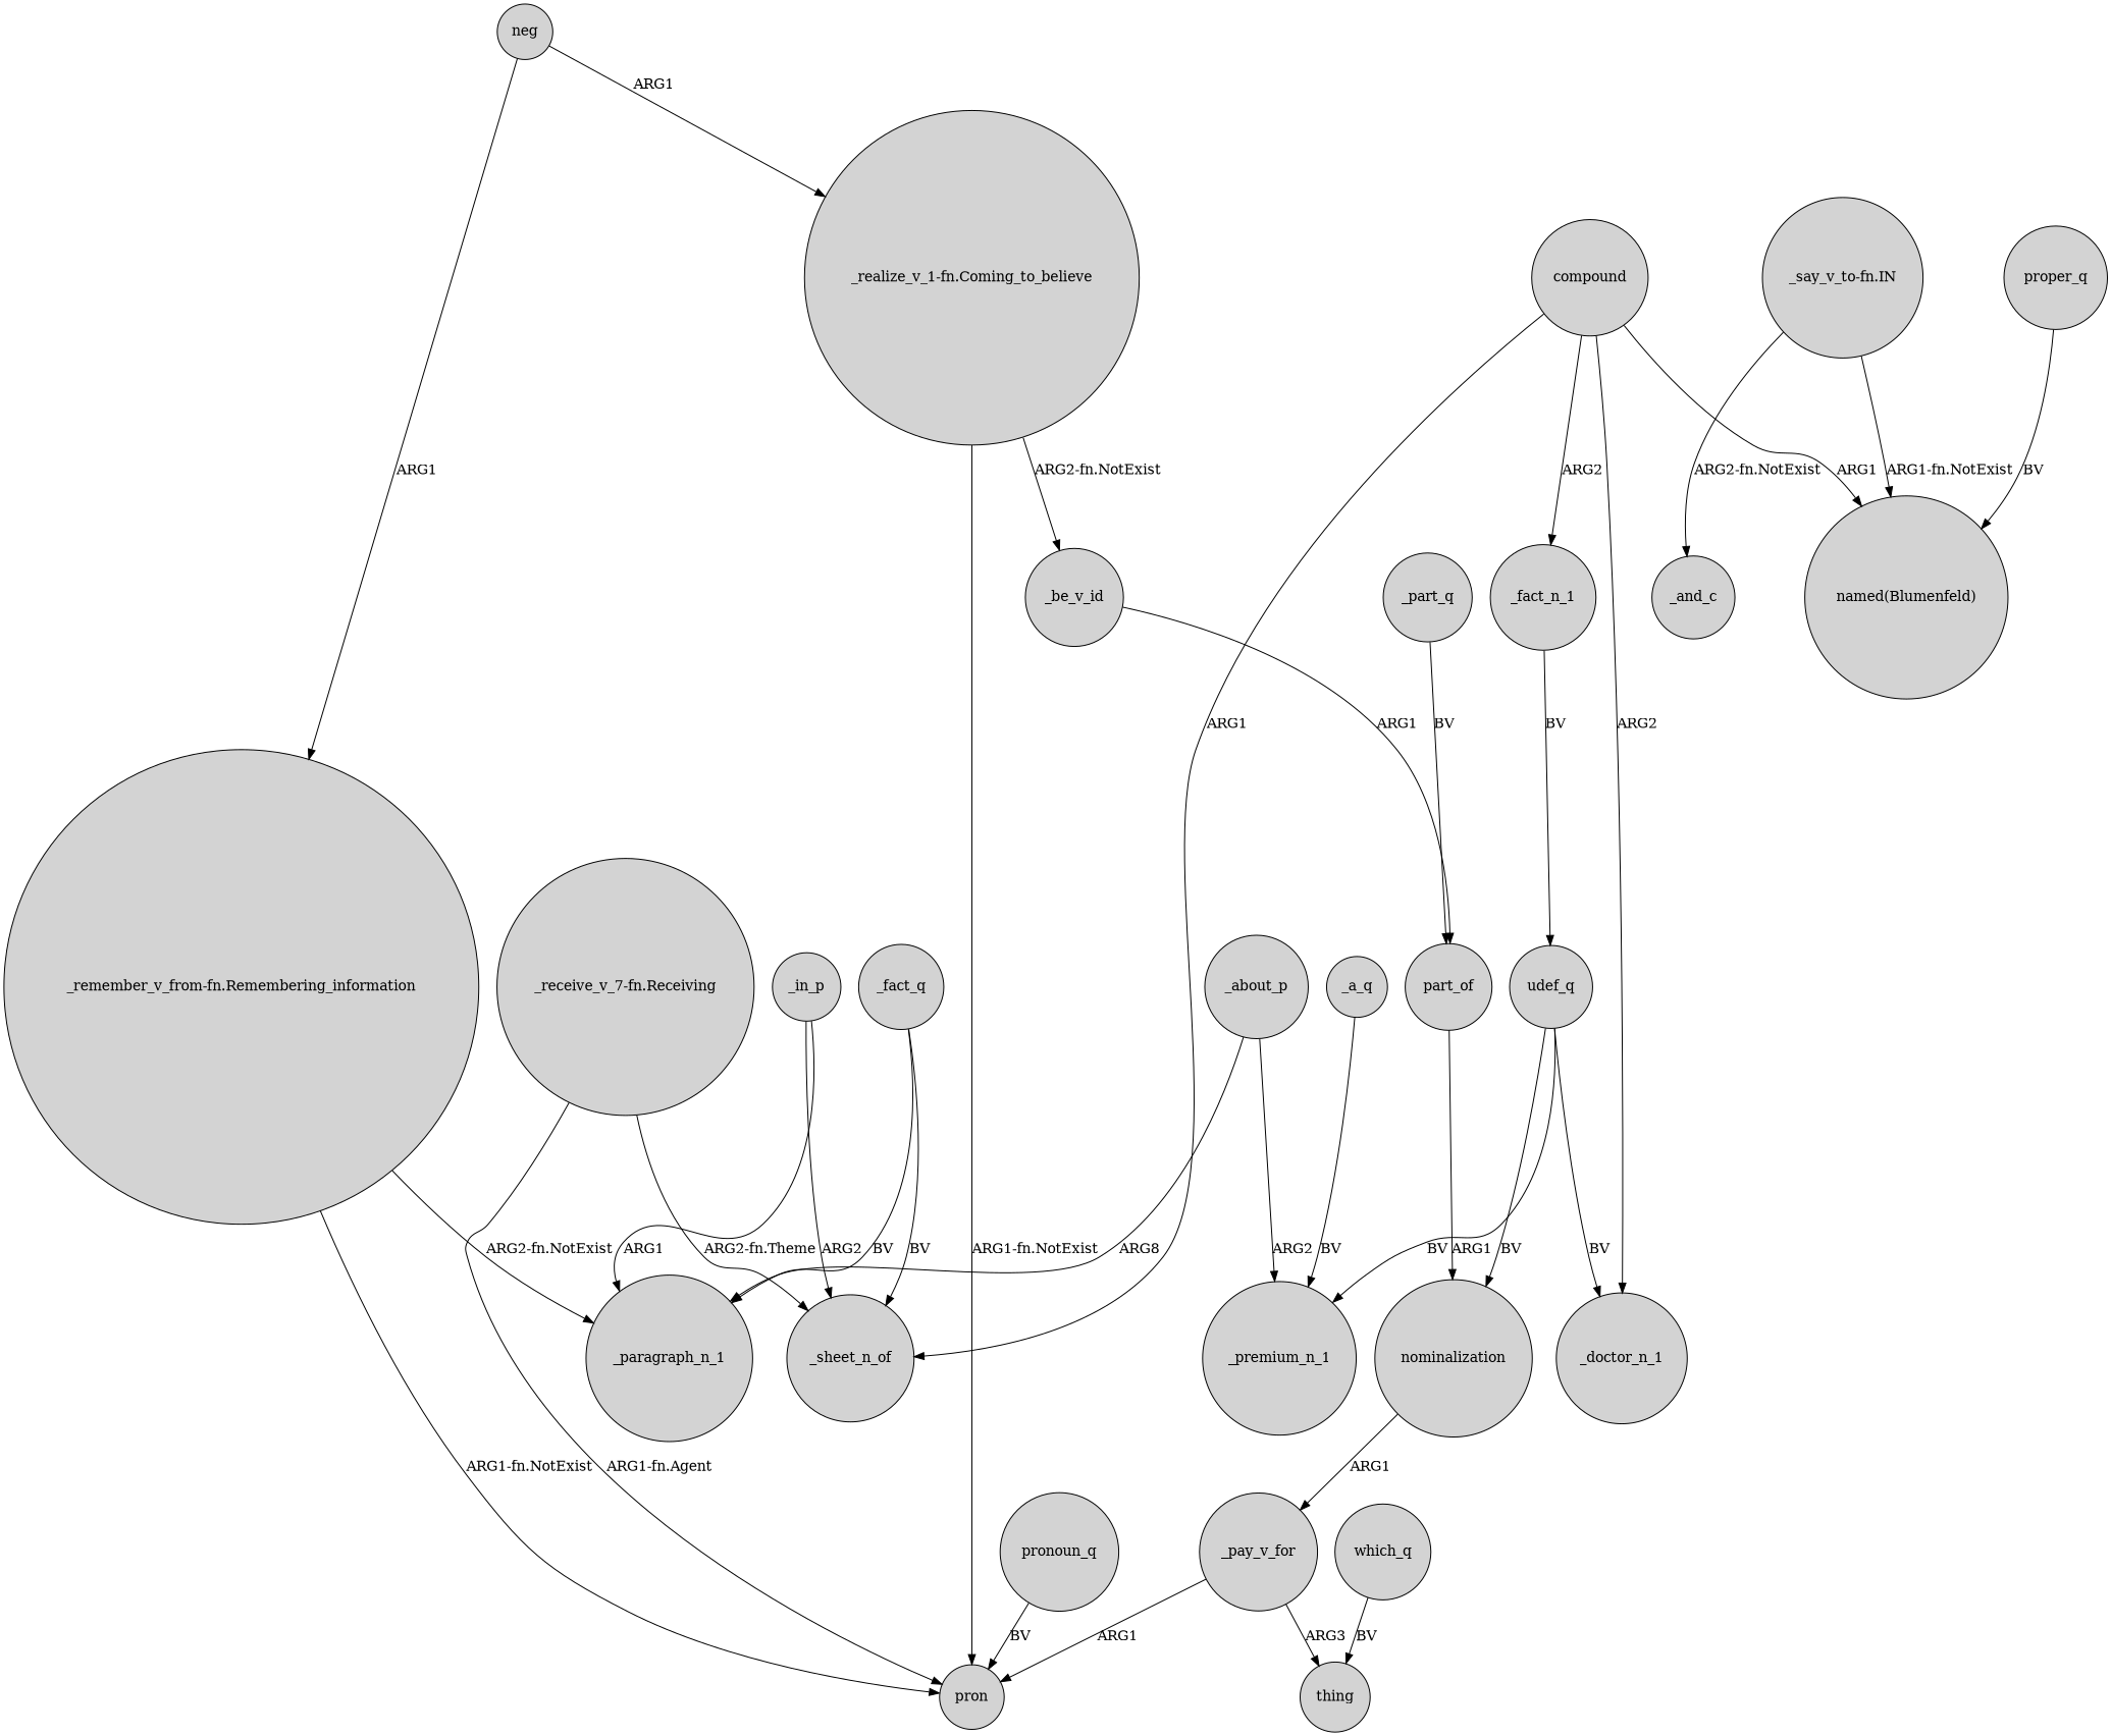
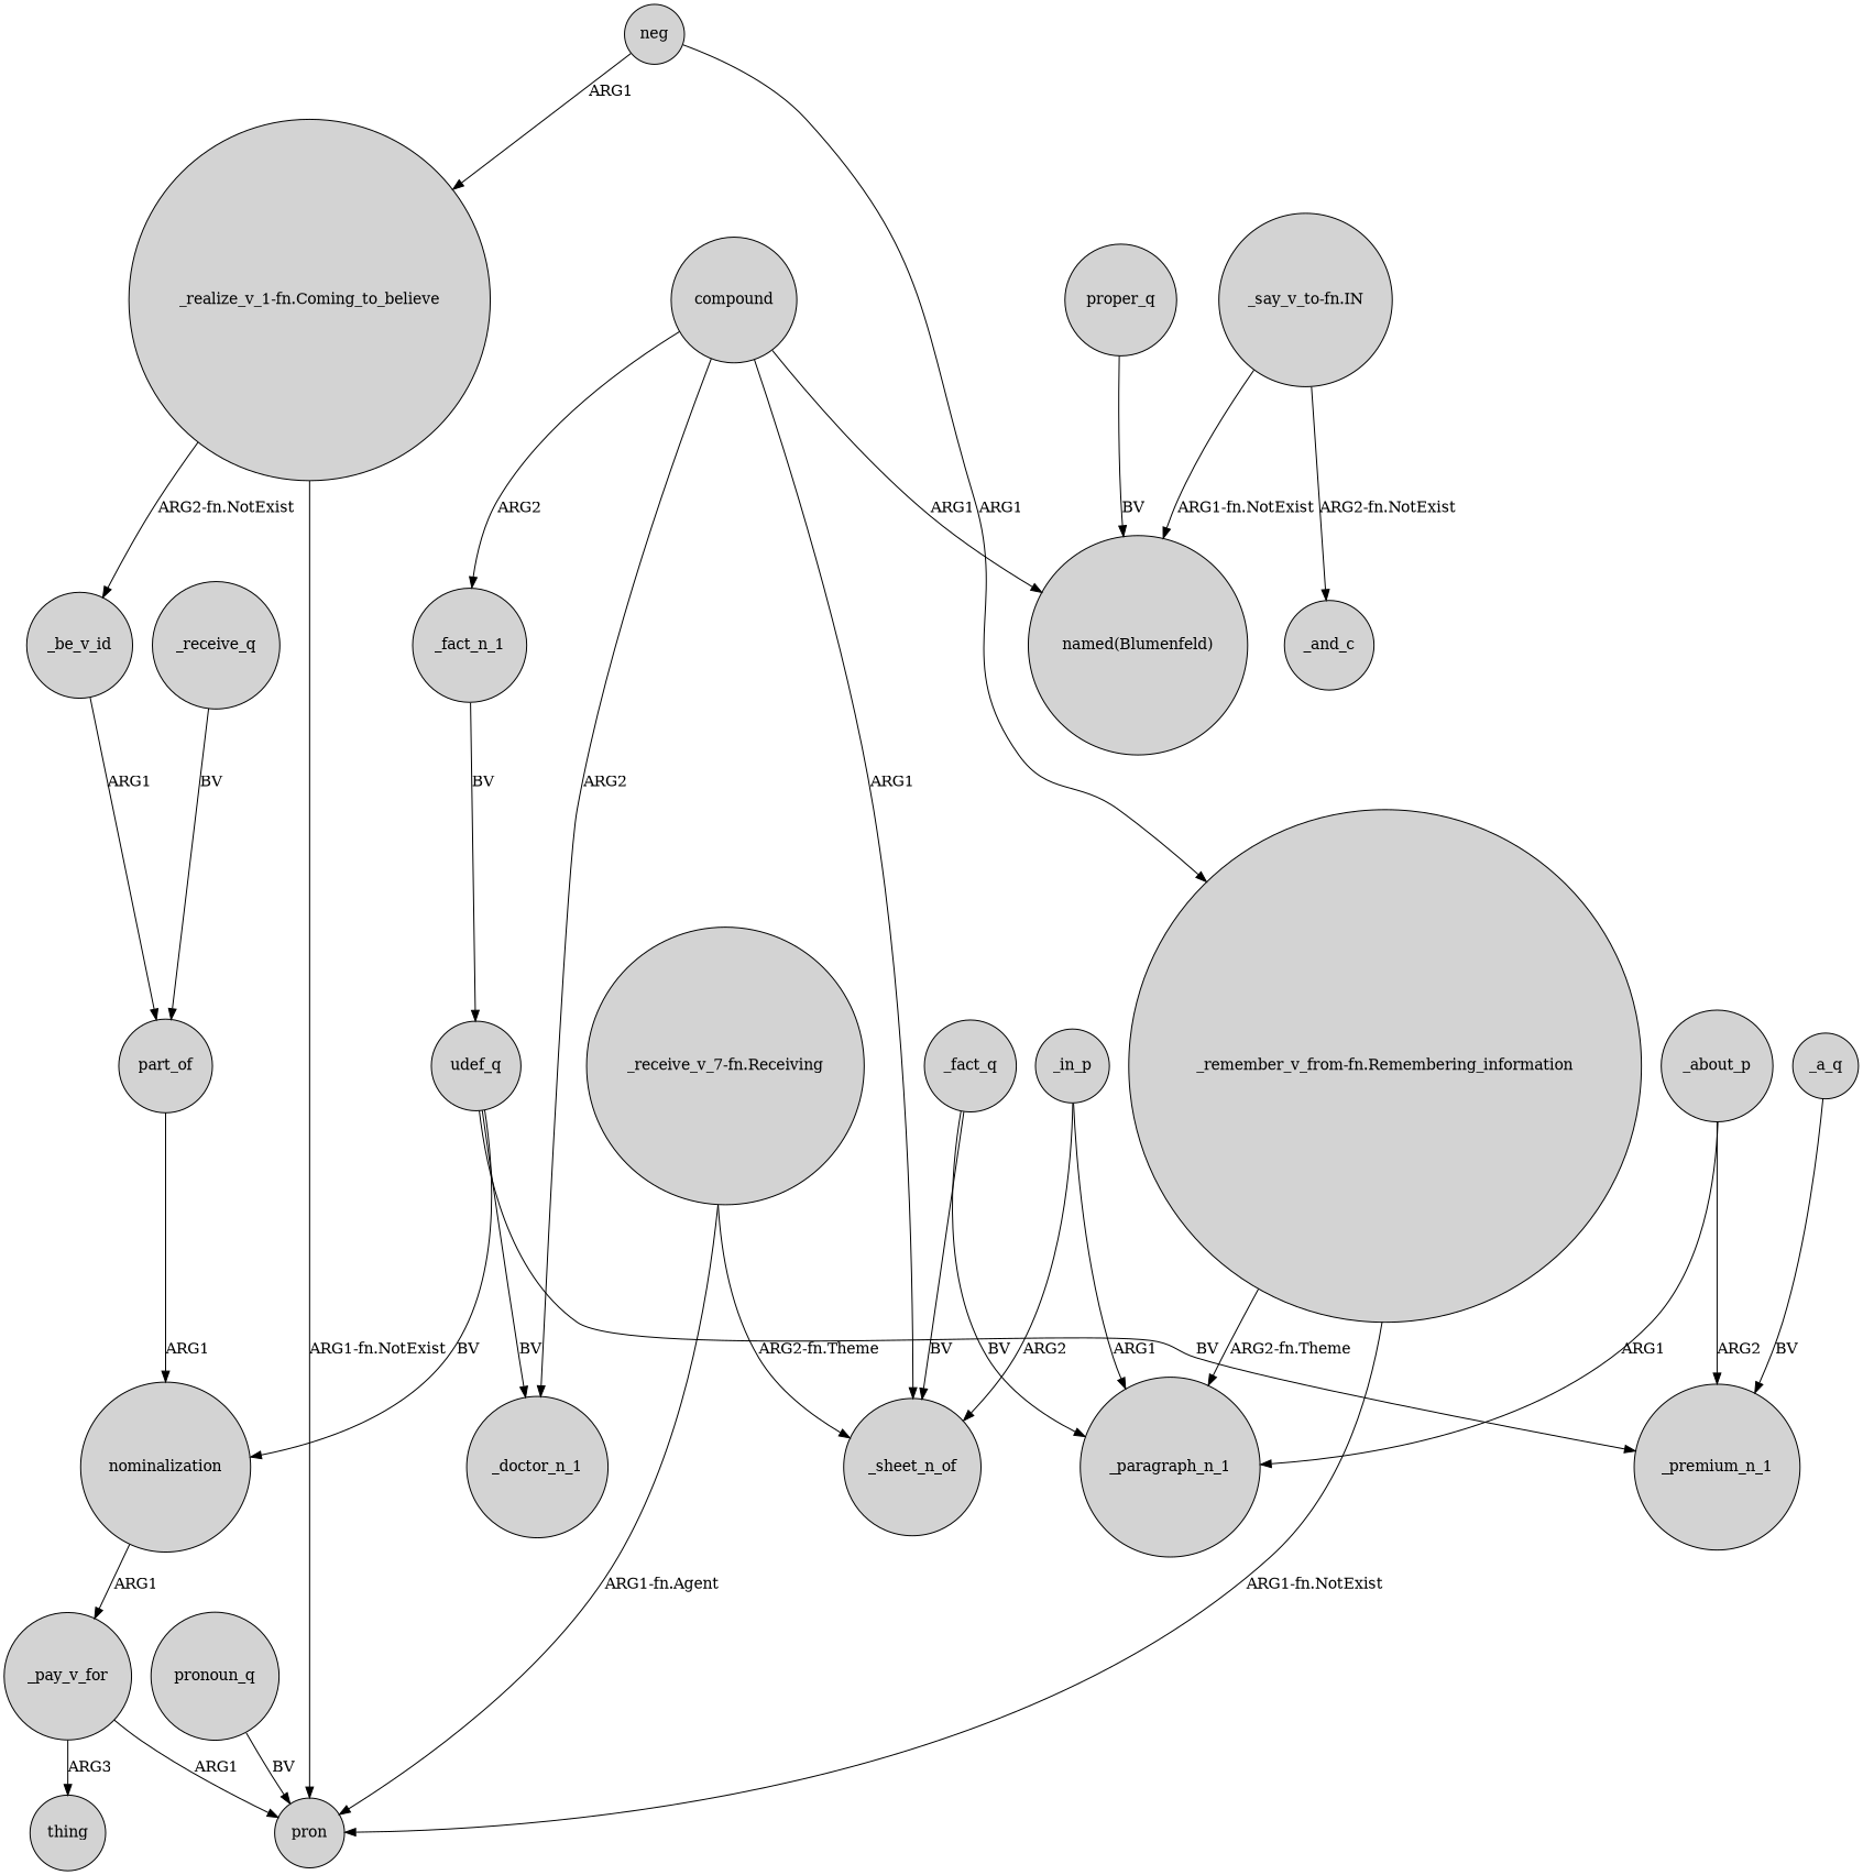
  digraph {
    node [shape=circle style=filled]
    "_remember_v_from-fn.Remembering_information"
    _paragraph_n_1
    pron
    _be_v_id
    part_of
    nominalization
    _pay_v_for
    compound
    _doctor_n_1
    "named(Blumenfeld)"
    _sheet_n_of
    _fact_n_1
    udef_q
    _premium_n_1
    _a_q
    "_say_v_to-fn.IN"
    _and_c
    n18 [label=_fact_q]
    neg
    "_realize_v_1-fn.Coming_to_believe"
    thing
    _about_p
-   _part_q
+   _part_q [label=_receive_q]
    n24 [label="_receive_v_7-fn.Receiving"]
    pronoun_q
    proper_q
    _in_p
-   which_q
-   "_remember_v_from-fn.Remembering_information" -> _paragraph_n_1 [label="ARG2-fn.NotExist"]
+   "_remember_v_from-fn.Remembering_information" -> _paragraph_n_1 [label="ARG2-fn.Theme"]
    "_remember_v_from-fn.Remembering_information" -> pron [label="ARG1-fn.NotExist"]
    _be_v_id -> part_of [label=ARG1]
    part_of -> nominalization [label=ARG1]
    nominalization -> _pay_v_for [label=ARG1]
    _pay_v_for -> pron [label=ARG1]
    _pay_v_for -> thing [label=ARG3]
    compound -> _doctor_n_1 [label=ARG2]
    compound -> "named(Blumenfeld)" [label=ARG1]
    compound -> _sheet_n_of [label=ARG1]
    compound -> _fact_n_1 [label=ARG2]
    _fact_n_1 -> udef_q [label=BV]
    udef_q -> nominalization [label=BV]
    udef_q -> _doctor_n_1 [label=BV]
    udef_q -> _premium_n_1 [label=BV]
    _a_q -> _premium_n_1 [label=BV]
    "_say_v_to-fn.IN" -> "named(Blumenfeld)" [label="ARG1-fn.NotExist"]
    "_say_v_to-fn.IN" -> _and_c [label="ARG2-fn.NotExist"]
    n18 -> _paragraph_n_1 [label=BV]
    n18 -> _sheet_n_of [label=BV]
    neg -> "_remember_v_from-fn.Remembering_information" [label=ARG1]
    neg -> "_realize_v_1-fn.Coming_to_believe" [label=ARG1]
    "_realize_v_1-fn.Coming_to_believe" -> pron [label="ARG1-fn.NotExist"]
    "_realize_v_1-fn.Coming_to_believe" -> _be_v_id [label="ARG2-fn.NotExist"]
-   _about_p -> _paragraph_n_1 [label=ARG8]
+   _about_p -> _paragraph_n_1 [label=ARG1]
    _about_p -> _premium_n_1 [label=ARG2]
    _part_q -> part_of [label=BV]
    n24 -> pron [label="ARG1-fn.Agent"]
    n24 -> _sheet_n_of [label="ARG2-fn.Theme"]
    pronoun_q -> pron [label=BV]
    proper_q -> "named(Blumenfeld)" [label=BV]
    _in_p -> _paragraph_n_1 [label=ARG1]
    _in_p -> _sheet_n_of [label=ARG2]
-   which_q -> thing [label=BV]
  }
